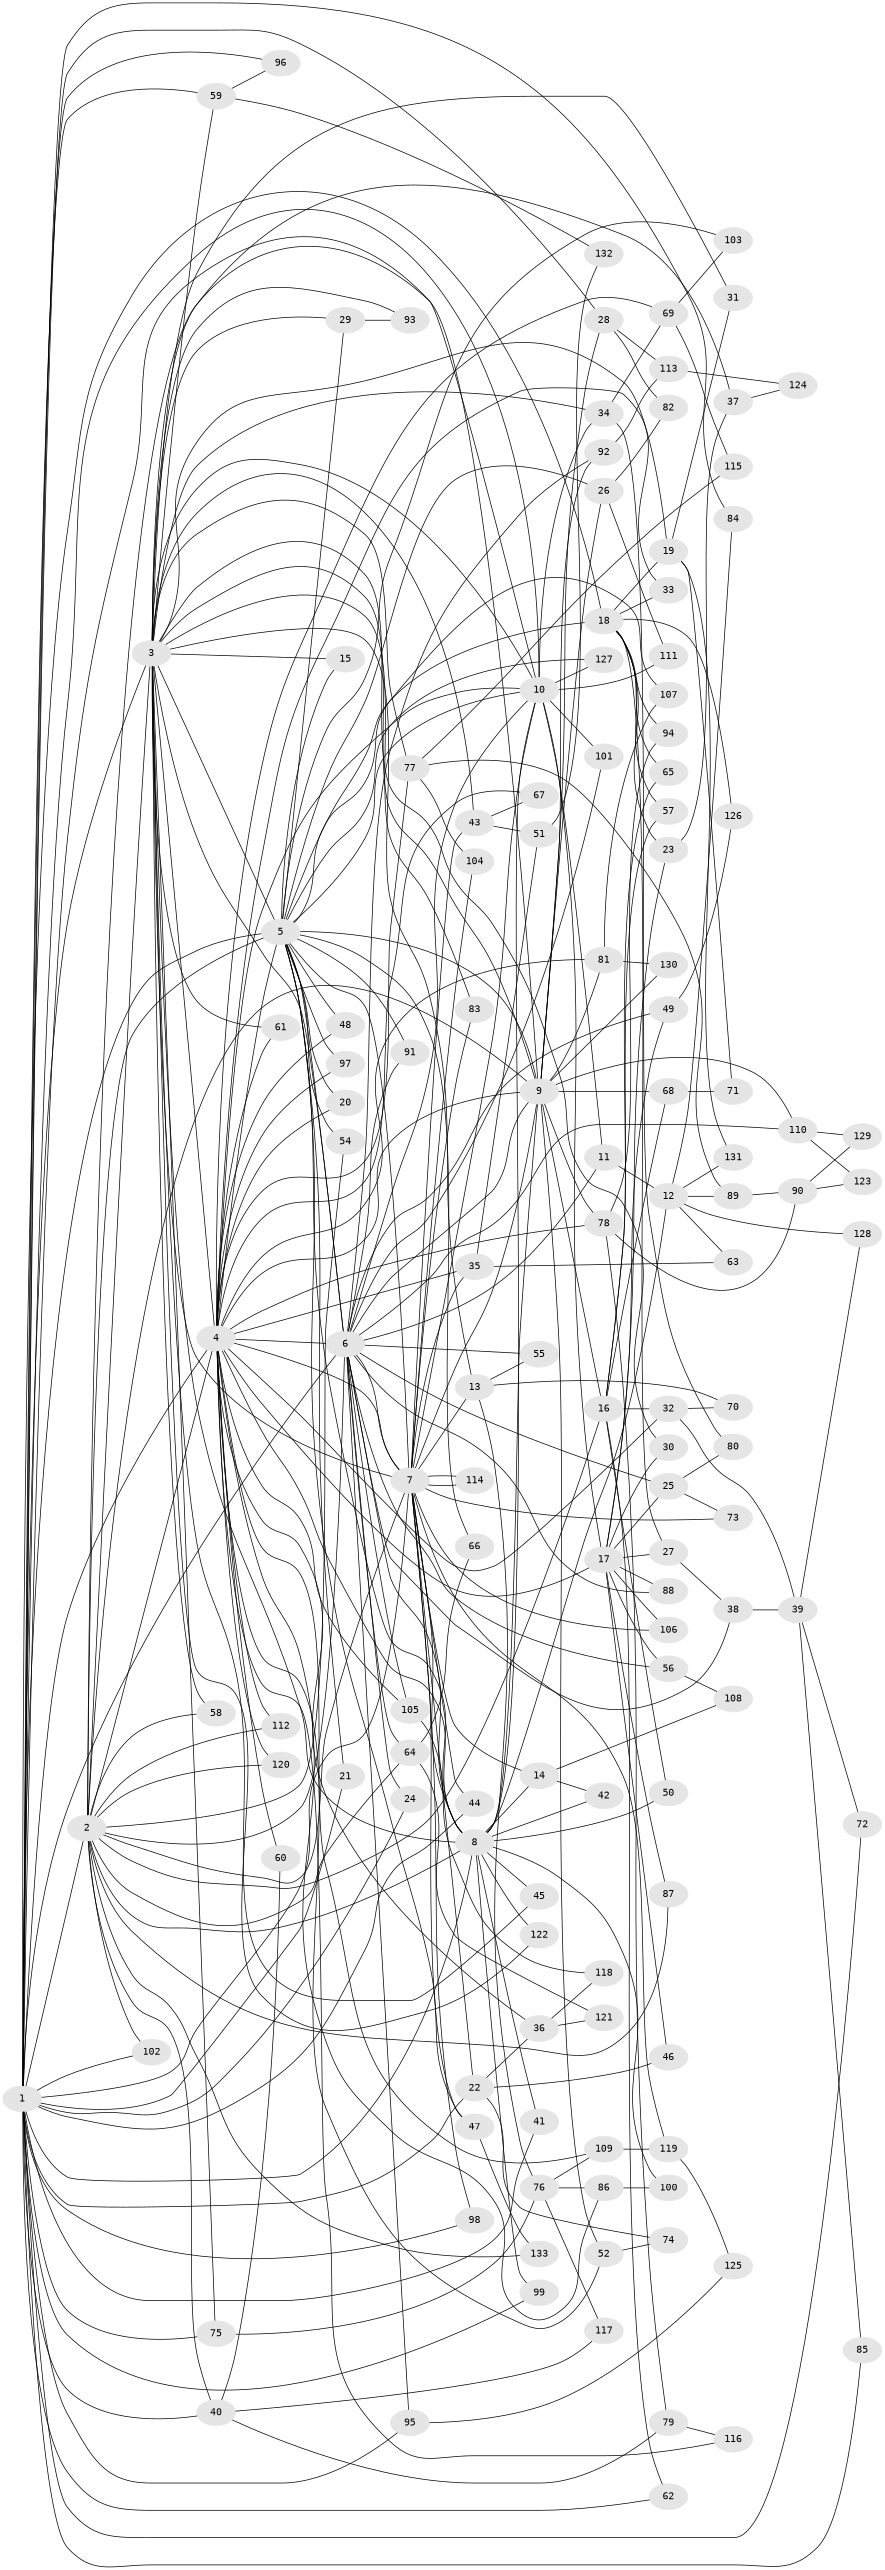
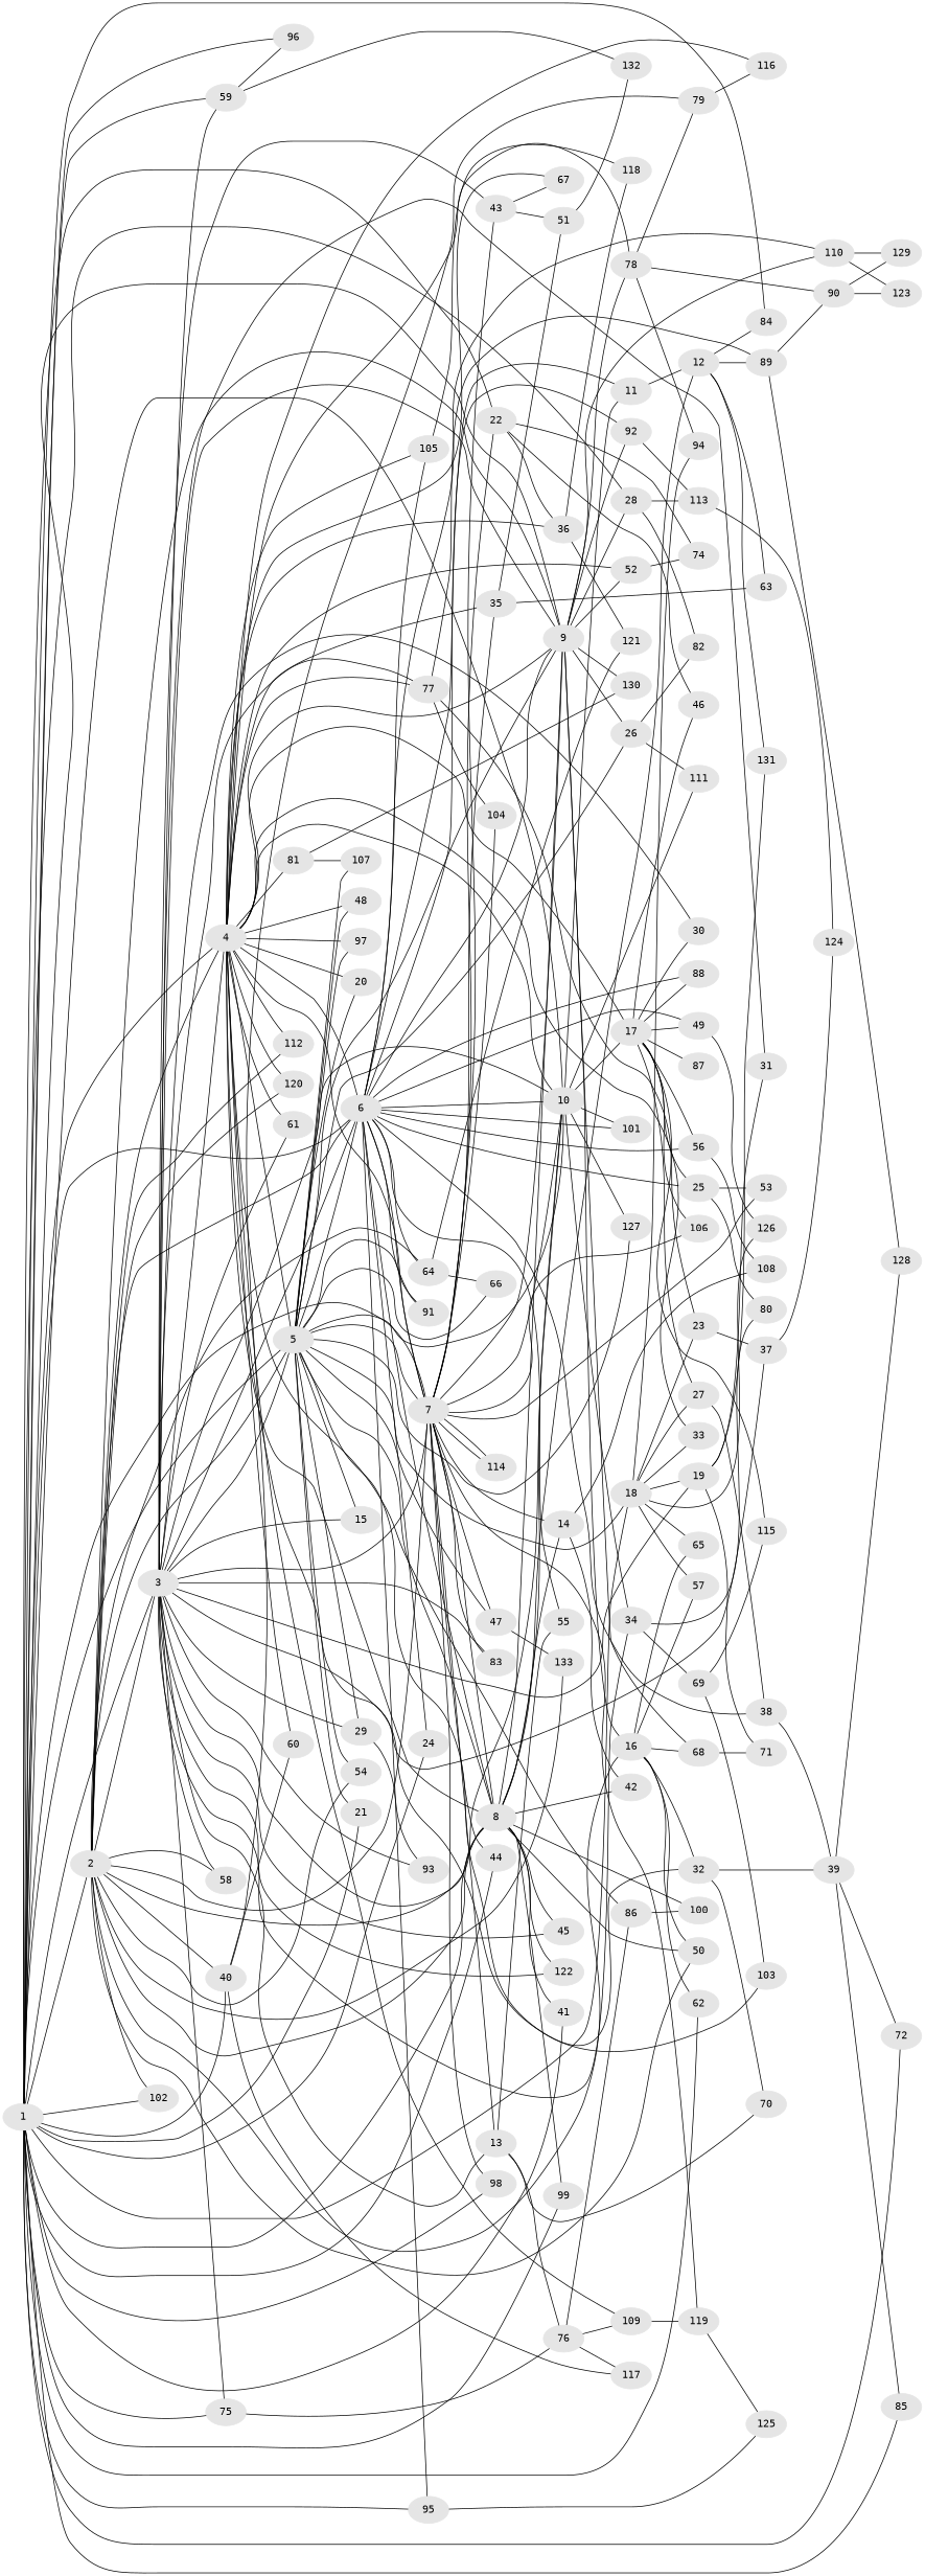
  graph {
    fontname="DejaVu Sans Mono"
    rankdir=LR
    node [color=gray90 fontname="DejaVu Sans Mono" style=filled]
    edge [fontname="DejaVu Sans Mono"]
    1
    2
    3
    4
    5
    6
    7
    8
    9
    10
    18
    21
    22
    24
    28
    40
    41
    44
    59
    62
    72
    75
    84
    85
    95
    96
    98
    99
    102
    16
    54
    58
    64
    87
    112
    120
    133
    13
    15
    19
    29
    30
    31
    34
    37
    43
    45
    61
    77
    83
    93
    122
    17
    20
    32
    33
    35
    36
    48
    52
    60
    67
    69
    78
    81
    86
    97
    105
    109
    116
    26
    47
    66
    91
    103
    107
    127
    11
    25
    38
    49
    55
    56
    88
    92
    101
    110
    14
-   53 [label=73]
+   53
    104
    106
    114
    119
    12
    42
    50
    100
    68
    130
    111
    57
    65
    23
    27
    94
    126
    46
    74
    82
    113
    79
    117
    132
    76
    125
    121
    70
    131
    71
    80
    124
    51
    89
    115
    39
    63
    118
    90
    108
    123
    129
    128
    1 -- 2
    1 -- 3
    1 -- 4
    1 -- 5
    1 -- 6
    1 -- 7
    1 -- 8
    1 -- 9
    1 -- 10
    1 -- 18
    1 -- 21
    1 -- 22
    1 -- 24
    1 -- 28
    1 -- 40
    1 -- 41
    1 -- 44
    1 -- 59
    1 -- 62
    1 -- 72
    1 -- 75
    1 -- 84
    1 -- 85
    1 -- 95
    1 -- 96
    1 -- 98
    1 -- 99
    1 -- 102
    2 -- 3
    2 -- 4
    2 -- 5
    2 -- 6
    2 -- 7
    2 -- 8
    2 -- 9
    2 -- 10
    2 -- 40
    2 -- 102
    2 -- 16
    2 -- 54
    2 -- 58
    2 -- 64
-   2 -- 87
+   2 -- 50
    2 -- 112
    2 -- 120
    2 -- 133
    3 -- 4
    3 -- 5
    3 -- 6
    3 -- 7
    3 -- 8
    3 -- 9
    3 -- 10
    3 -- 59
    3 -- 75
    3 -- 58
    3 -- 13
    3 -- 15
    3 -- 19
    3 -- 29
    3 -- 30
    3 -- 31
    3 -- 34
    3 -- 37
    3 -- 43
    3 -- 45
    3 -- 61
    3 -- 77
    3 -- 83
    3 -- 93
    3 -- 122
    4 -- 5
    4 -- 6
    4 -- 7
    4 -- 8
    4 -- 9
    4 -- 10
    4 -- 112
    4 -- 120
    4 -- 61
    4 -- 77
    4 -- 17
    4 -- 20
    4 -- 32
    4 -- 33
    4 -- 35
    4 -- 36
    4 -- 48
    4 -- 52
    4 -- 60
    4 -- 67
-   4 -- 69
    4 -- 78
    4 -- 81
    4 -- 86
    4 -- 97
    4 -- 105
    4 -- 109
    4 -- 116
    5 -- 6
    5 -- 7
    5 -- 8
    5 -- 9
    5 -- 10
    5 -- 18
    5 -- 21
    5 -- 54
    5 -- 15
    5 -- 29
    5 -- 20
    5 -- 48
    5 -- 97
    5 -- 26
    5 -- 47
    5 -- 66
    5 -- 91
    5 -- 103
    5 -- 107
    5 -- 127
    6 -- 7
    6 -- 8
    6 -- 9
    6 -- 10
    6 -- 24
    6 -- 95
    6 -- 64
    6 -- 105
    6 -- 91
    6 -- 11
    6 -- 25
    6 -- 38
    6 -- 49
    6 -- 55
    6 -- 56
    6 -- 88
    6 -- 92
    6 -- 101
    6 -- 110
    7 -- 8
    7 -- 9
    7 -- 10
    7 -- 22
    7 -- 44
    7 -- 98
    7 -- 13
    7 -- 43
    7 -- 83
    7 -- 35
    7 -- 47
    7 -- 14
    7 -- 53
    7 -- 104
    7 -- 106
    7 -- 114
    7 -- 114
    7 -- 119
    8 -- 9
    8 -- 10
    8 -- 41
    8 -- 99
    8 -- 45
    8 -- 122
    8 -- 14
    8 -- 12
    8 -- 42
    8 -- 50
    8 -- 100
    9 -- 28
    9 -- 16
    9 -- 52
    9 -- 78
-   9 -- 81
    9 -- 26
    9 -- 92
    9 -- 110
    9 -- 68
    9 -- 130
    10 -- 34
    10 -- 17
    10 -- 127
    10 -- 11
    10 -- 101
    10 -- 111
    18 -- 19
    18 -- 33
    18 -- 57
    18 -- 65
    18 -- 23
    18 -- 27
    18 -- 94
    18 -- 126
    22 -- 36
    22 -- 46
    22 -- 74
    28 -- 82
    28 -- 113
    40 -- 60
    40 -- 79
    40 -- 117
    59 -- 96
    59 -- 132
    75 -- 76
    95 -- 125
    16 -- 62
    16 -- 32
    16 -- 50
    16 -- 68
    16 -- 57
    16 -- 65
    64 -- 66
    64 -- 121
    13 -- 55
    13 -- 76
    13 -- 70
    19 -- 31
    19 -- 131
    19 -- 71
    29 -- 93
    34 -- 69
    34 -- 80
    37 -- 124
    43 -- 67
    43 -- 51
    77 -- 104
    77 -- 89
    77 -- 115
    17 -- 87
    17 -- 30
    17 -- 25
    17 -- 49
    17 -- 56
    17 -- 88
    17 -- 106
    17 -- 23
    17 -- 27
    17 -- 46
    32 -- 70
    32 -- 39
    35 -- 51
    35 -- 63
    36 -- 121
    36 -- 118
    52 -- 74
    69 -- 103
    69 -- 115
    78 -- 94
    78 -- 79
    78 -- 90
    81 -- 107
    81 -- 130
    86 -- 100
    105 -- 118
    109 -- 119
    26 -- 111
    26 -- 82
    47 -- 133
    11 -- 12
    25 -- 53
    25 -- 80
    38 -- 39
    49 -- 126
    56 -- 108
    92 -- 113
    110 -- 123
    110 -- 129
    14 -- 42
    14 -- 108
    119 -- 125
    12 -- 84
    12 -- 131
    12 -- 89
    12 -- 63
-   12 -- 128
+   89 -- 128
    68 -- 71
    23 -- 37
    27 -- 38
    113 -- 124
    79 -- 116
    76 -- 86
    76 -- 109
    76 -- 117
    51 -- 132
    89 -- 90
    39 -- 72
    39 -- 85
    39 -- 128
    90 -- 123
    90 -- 129
  }
